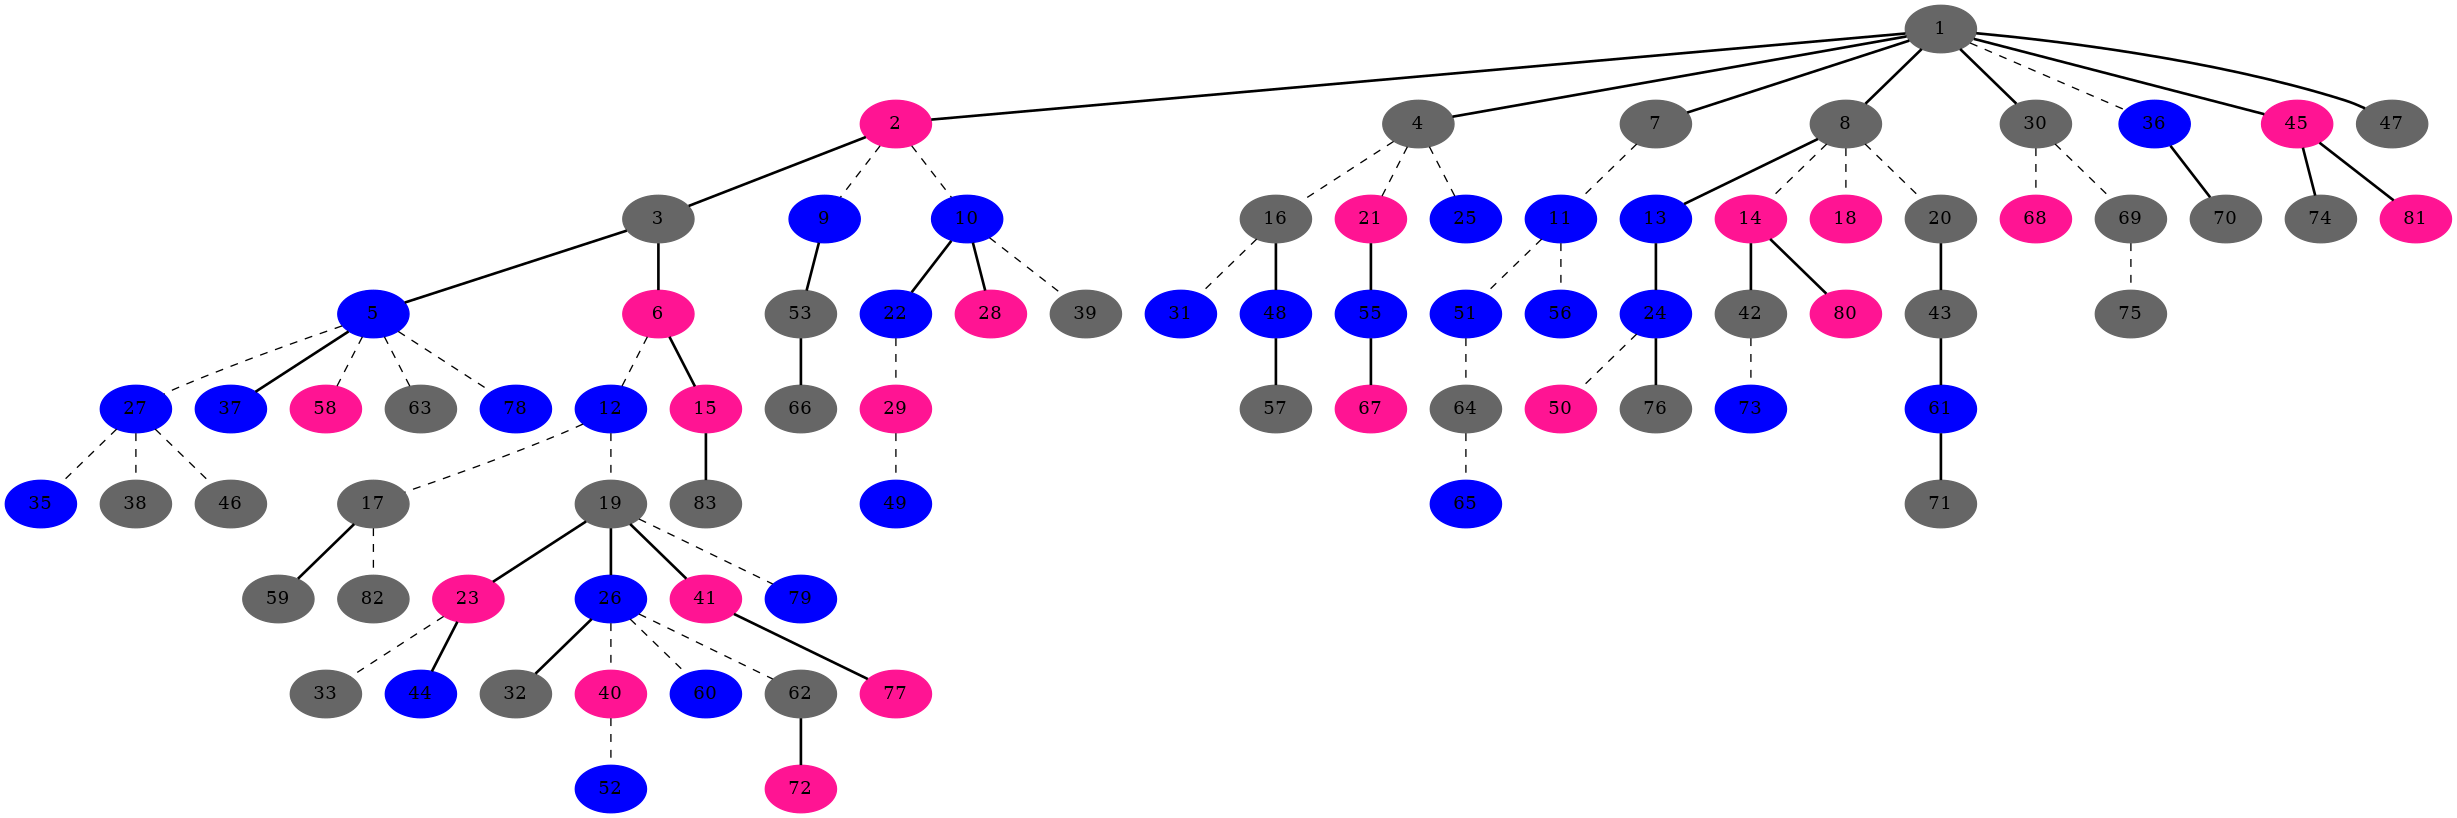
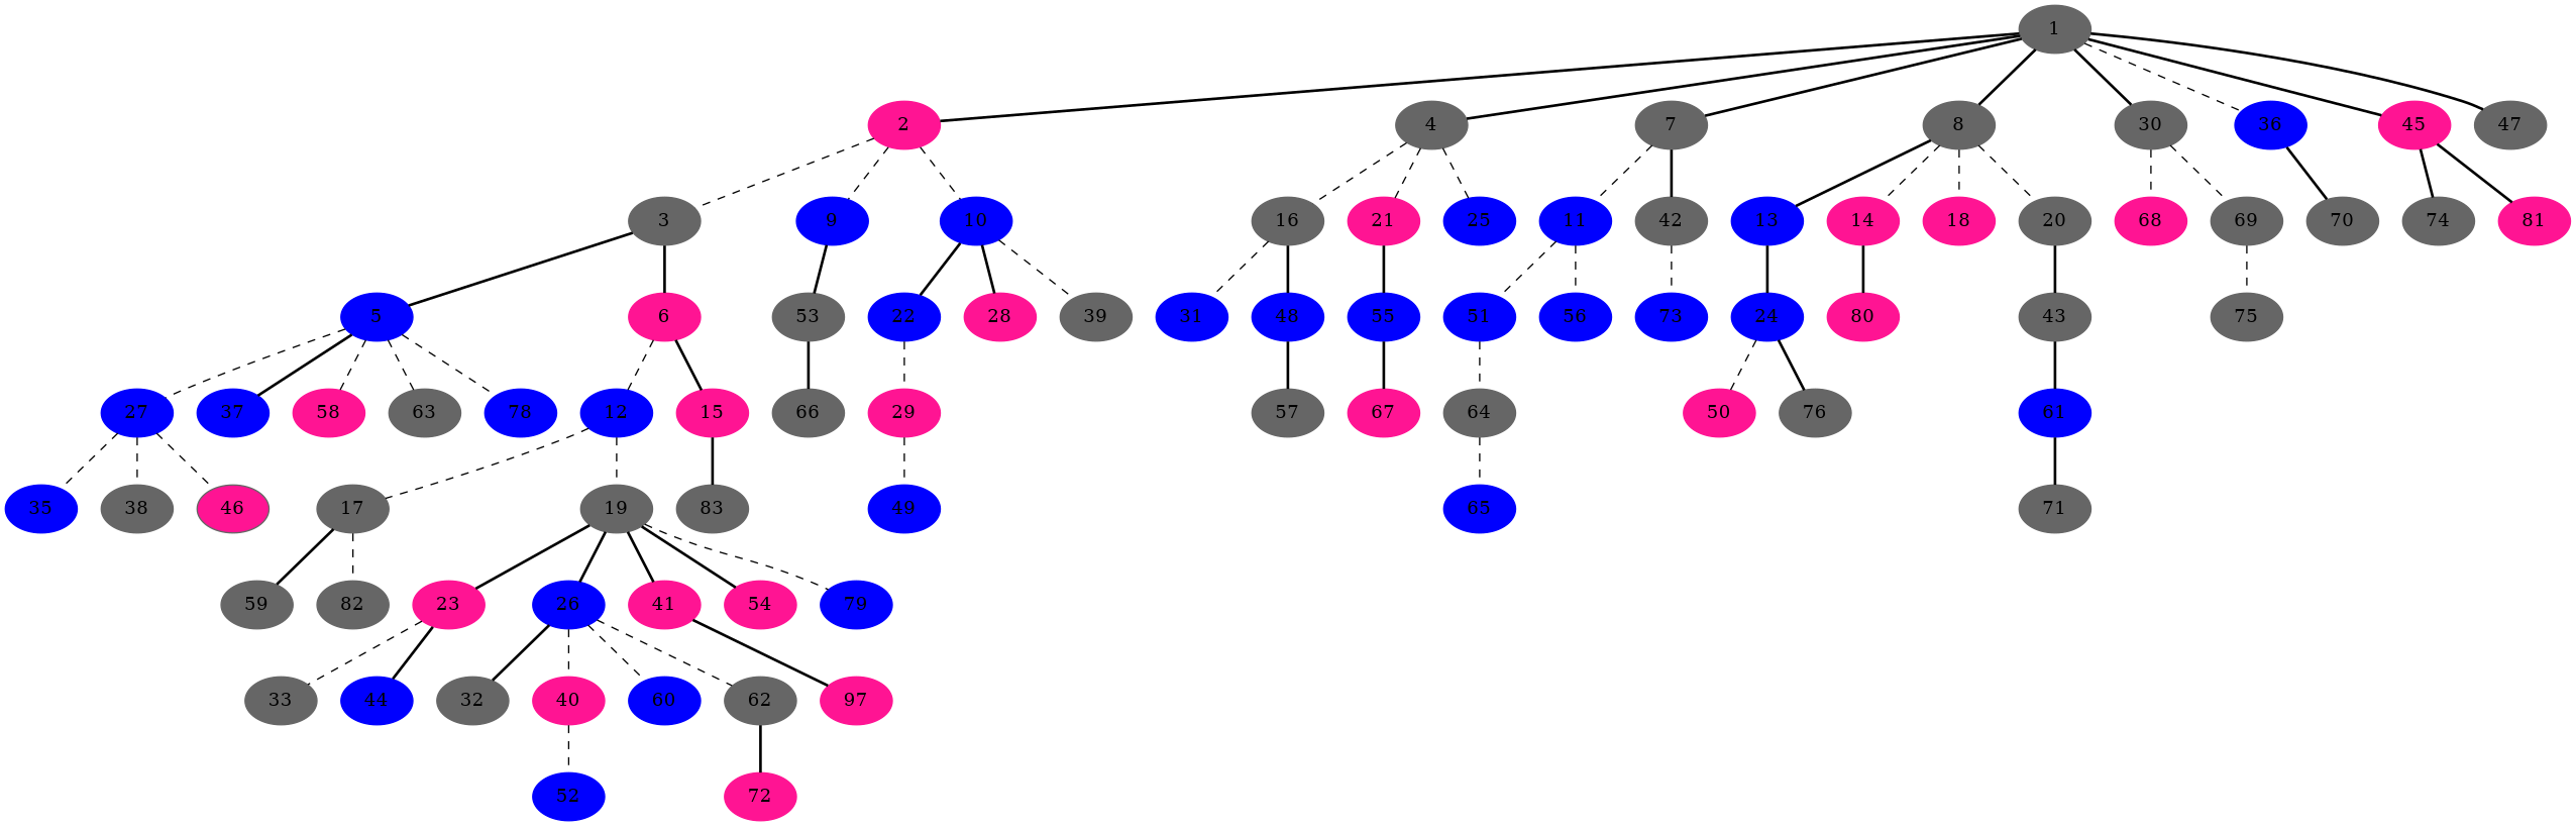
  graph {
    node [color=gray40 style=filled]
    edge [style=bold]
    2 [color=deeppink]
    1
    4
    7
    8
    30
    36 [color=blue]
    45 [color=deeppink]
    47
    3
    9 [color=blue]
    10 [color=blue]
    16
    21 [color=deeppink]
    25 [color=blue]
    11 [color=blue]
    42
    13 [color=blue]
    14 [color=deeppink]
    18 [color=deeppink]
    20
    68 [color=deeppink]
    69
    70
    74
    81 [color=deeppink]
    5 [color=blue]
    6 [color=deeppink]
    53
    22 [color=blue]
    28 [color=deeppink]
    39
    27 [color=blue]
    37 [color=blue]
    58 [color=deeppink]
    63
    78 [color=blue]
    12 [color=blue]
    15 [color=deeppink]
    31 [color=blue]
    48 [color=blue]
    55 [color=blue]
    35 [color=blue]
    38
-   46
+   46 [fillcolor=deeppink]
    17
    19
    83
    51 [color=blue]
    56 [color=blue]
    73 [color=blue]
    24 [color=blue]
    80 [color=deeppink]
    43
    66
    29 [color=deeppink]
    64
    59
    82
    23 [color=deeppink]
    26 [color=blue]
    41 [color=deeppink]
+   54 [color=deeppink]
    79 [color=blue]
    50 [color=deeppink]
    76
    57
    33
    44 [color=blue]
    32
    40 [color=deeppink]
    60 [color=blue]
    62
-   77 [color=deeppink]
+   77 [color=deeppink label=97]
    61 [color=blue]
    67 [color=deeppink]
    49 [color=blue]
    52 [color=blue]
    72 [color=deeppink]
    75
    71
    65 [color=blue]
-   2 -- 3
+   2 -- 3 [style=dashed]
    2 -- 9 [style=dashed]
    2 -- 10 [style=dashed]
    1 -- 2
    1 -- 4
    1 -- 7
    1 -- 8
    1 -- 30
    1 -- 36 [style=dashed]
    1 -- 45
    1 -- 47
    4 -- 16 [style=dashed]
    4 -- 21 [style=dashed]
    4 -- 25 [style=dashed]
    7 -- 11 [style=dashed]
-   14 -- 42
+   7 -- 42
    8 -- 13
    8 -- 14 [style=dashed]
    8 -- 18 [style=dashed]
    8 -- 20 [style=dashed]
    30 -- 68 [style=dashed]
    30 -- 69 [style=dashed]
    36 -- 70
    45 -- 74
    45 -- 81
    3 -- 5
    3 -- 6
    9 -- 53
    10 -- 22
    10 -- 28
    10 -- 39 [style=dashed]
    16 -- 31 [style=dashed]
    16 -- 48
    21 -- 55
    11 -- 51 [style=dashed]
    11 -- 56 [style=dashed]
    42 -- 73 [style=dashed]
    13 -- 24
    14 -- 80
    20 -- 43
    69 -- 75 [style=dashed]
    5 -- 27 [style=dashed]
    5 -- 37
    5 -- 58 [style=dashed]
    5 -- 63 [style=dashed]
    5 -- 78 [style=dashed]
    6 -- 12 [style=dashed]
    6 -- 15
    53 -- 66
    22 -- 29 [style=dashed]
    27 -- 35 [style=dashed]
    27 -- 38 [style=dashed]
    27 -- 46 [style=dashed]
    12 -- 17 [style=dashed]
    12 -- 19 [style=dashed]
    15 -- 83
    48 -- 57
    55 -- 67
    17 -- 59
    17 -- 82 [style=dashed]
    19 -- 23
    19 -- 26
    19 -- 41
+   19 -- 54
    19 -- 79 [style=dashed]
    51 -- 64 [style=dashed]
    24 -- 50 [style=dashed]
    24 -- 76
    43 -- 61
    29 -- 49 [style=dashed]
    64 -- 65 [style=dashed]
    23 -- 33 [style=dashed]
    23 -- 44
    26 -- 32
    26 -- 40 [style=dashed]
    26 -- 60 [style=dashed]
    26 -- 62 [style=dashed]
    41 -- 77
    40 -- 52 [style=dashed]
    62 -- 72
    61 -- 71
  }
